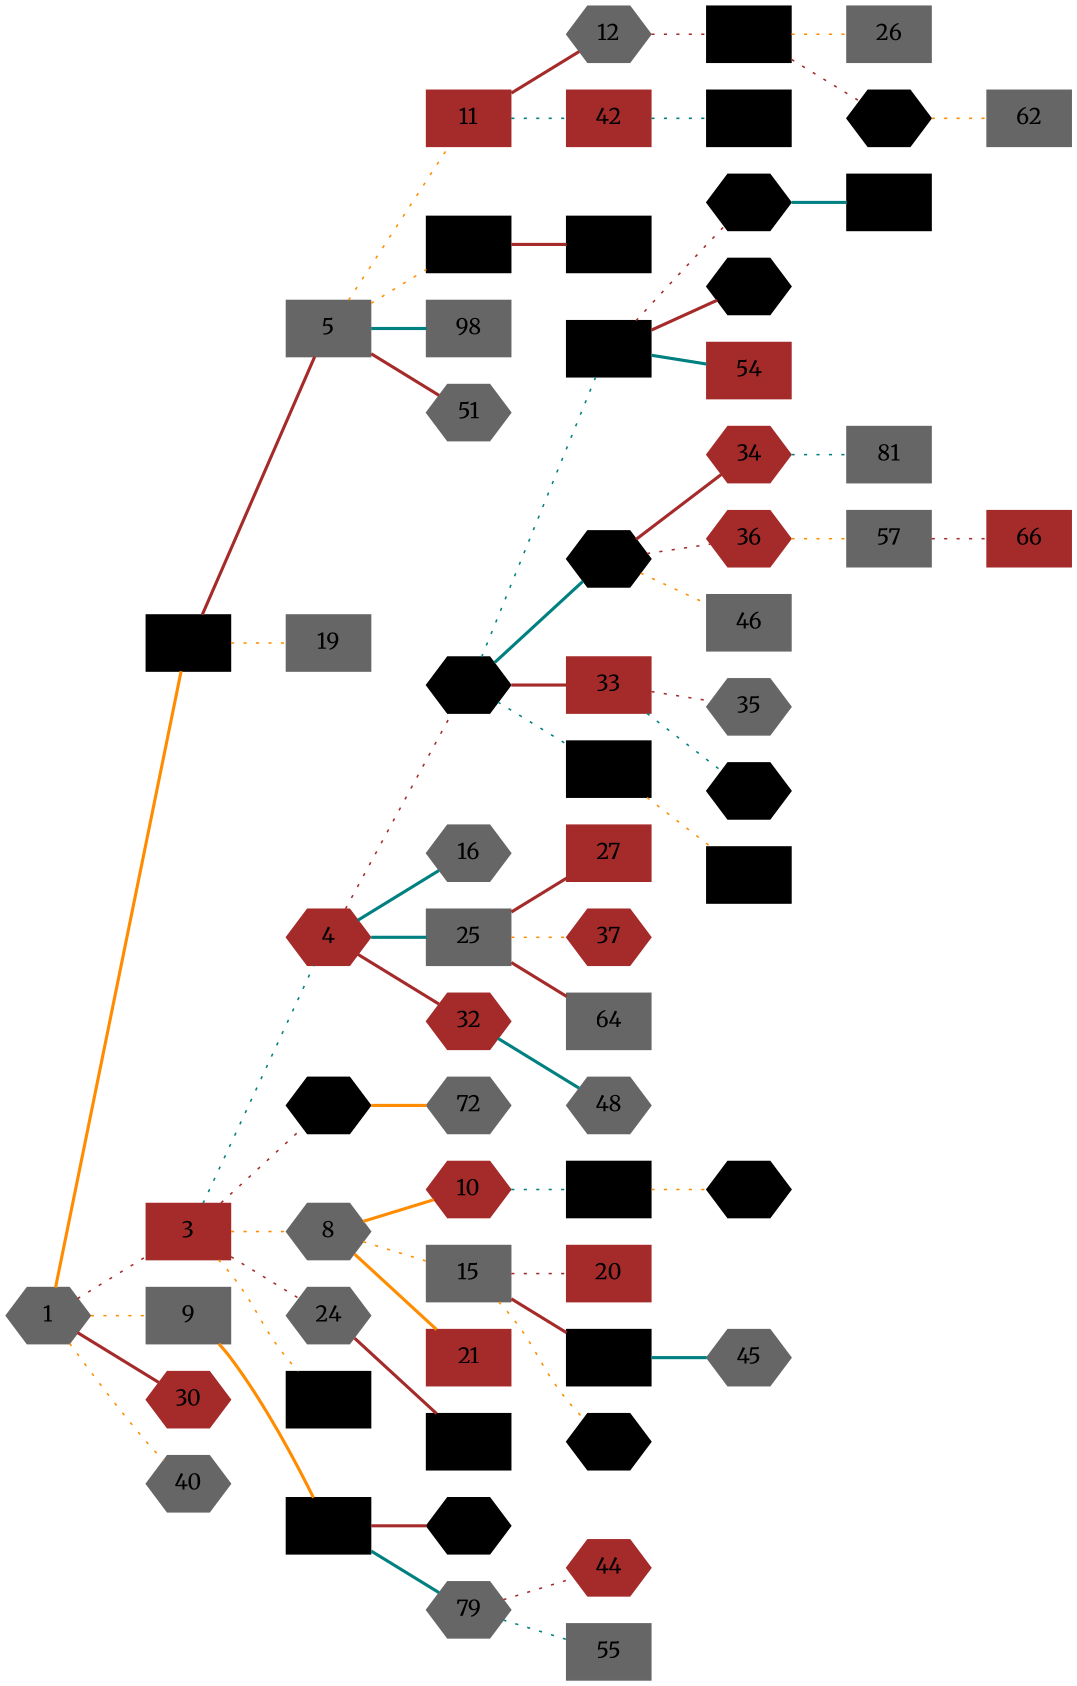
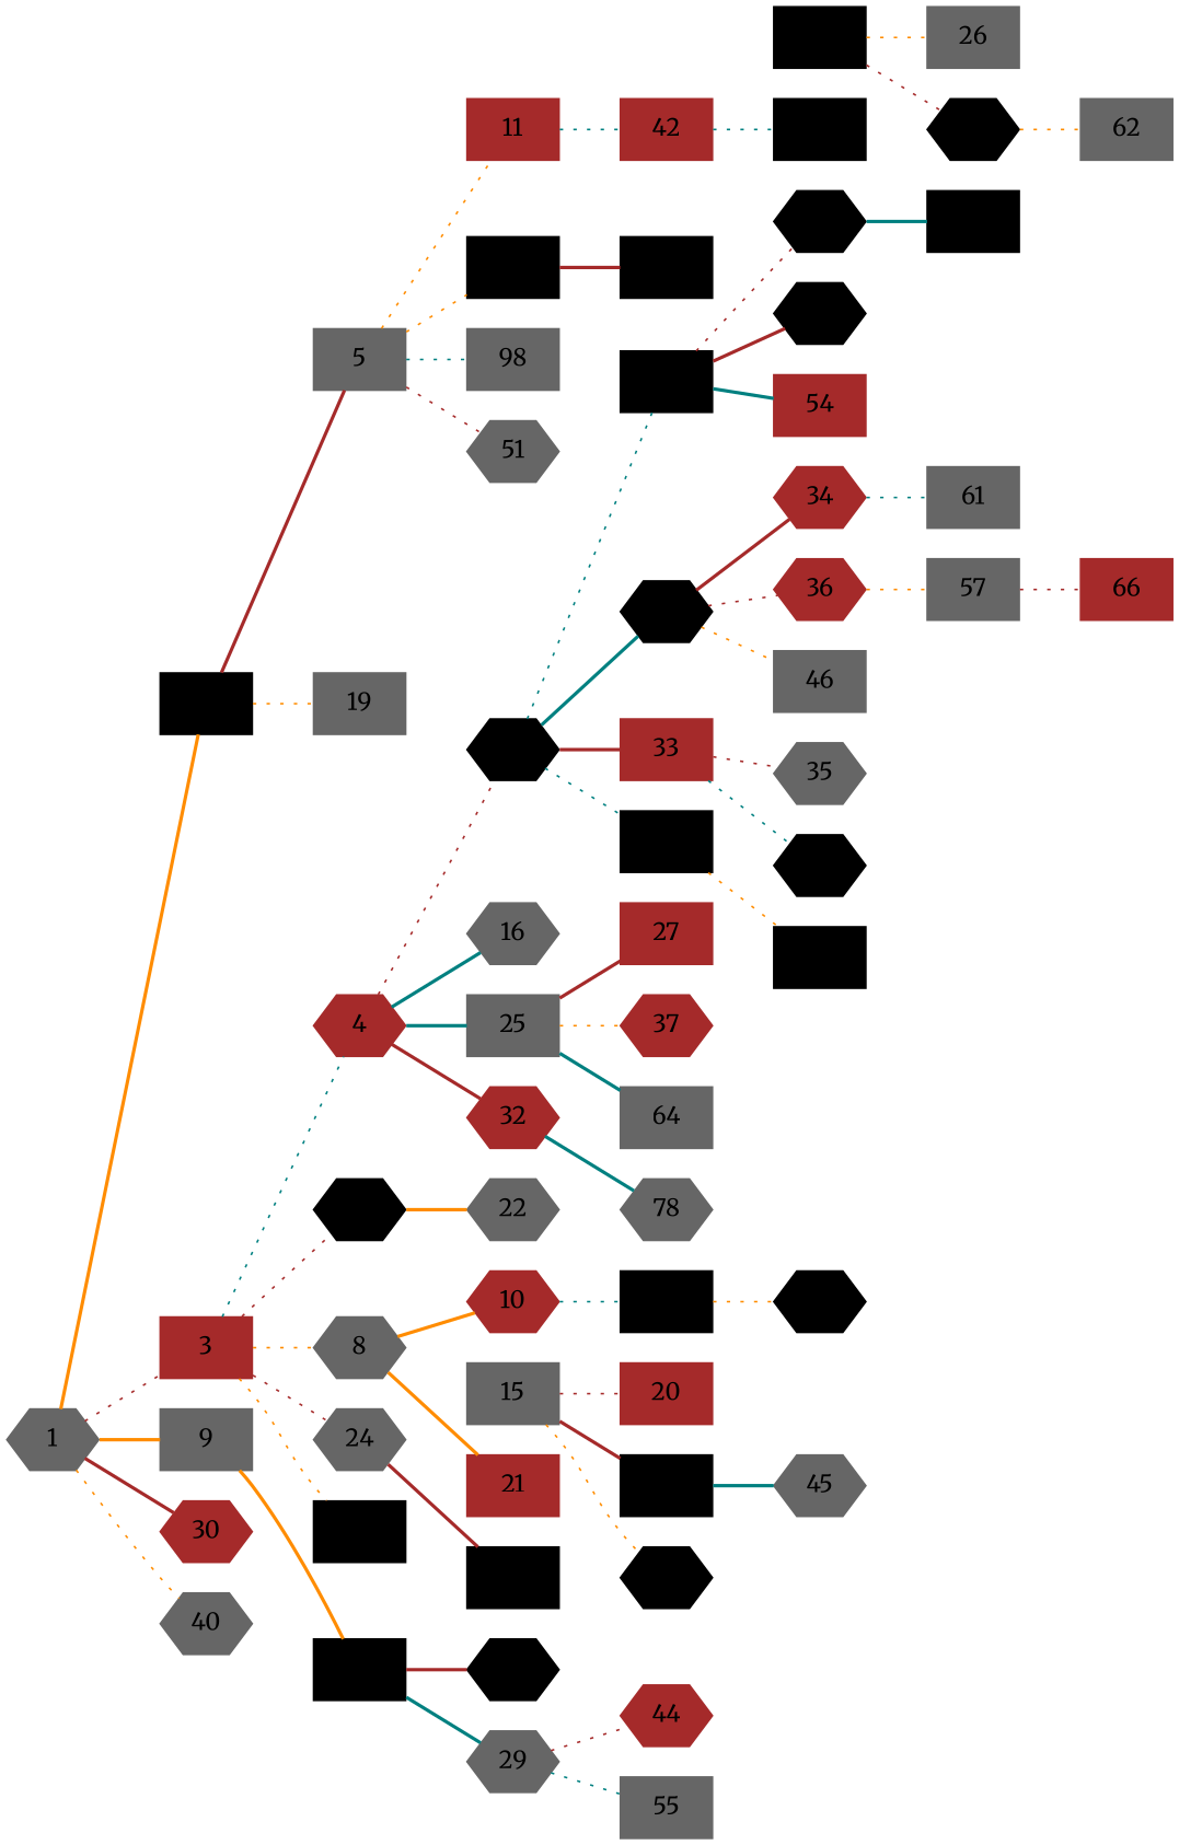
  graph {
    fontname=Merriweather
    rankdir=LR
    node [color=gray40 fontname=Merriweather shape=box style=filled]
    edge [color=brown fontname=Merriweather style=dotted]
    1 [shape=hexagon]
    2 [color=black]
    3 [color=brown]
    9
    30 [color=brown shape=hexagon]
    40 [shape=hexagon]
    5
    19
    4 [color=brown shape=hexagon]
    6 [color=black shape=hexagon]
    8 [shape=hexagon]
    24 [shape=hexagon]
    53 [color=black]
    17 [color=black]
    11 [color=brown]
    31 [color=black]
    n17 [label=98]
    51 [shape=hexagon]
    7 [color=black shape=hexagon]
    16 [shape=hexagon]
    25
    32 [color=brown shape=hexagon]
-   22 [shape=hexagon label=72]
+   22 [shape=hexagon]
    10 [color=brown shape=hexagon]
    15
    21 [color=brown]
    47 [color=black]
    23 [color=black]
    28 [color=black shape=hexagon]
    33 [color=brown]
    43 [color=black]
    27 [color=brown]
    37 [color=brown shape=hexagon]
    64
-   48 [shape=hexagon]
-   12 [shape=hexagon]
+   48 [shape=hexagon label=78]
    42 [color=brown]
    49 [color=black]
    41 [color=black shape=hexagon]
    50 [color=black shape=hexagon]
    54 [color=brown]
    34 [color=brown shape=hexagon]
    36 [color=brown shape=hexagon]
    46
    35 [shape=hexagon]
    56 [color=black shape=hexagon]
    52 [color=black]
    13 [color=black]
    20 [color=brown]
    39 [color=black]
    63 [color=black shape=hexagon]
    18 [color=black shape=hexagon]
-   29 [shape=hexagon label=79]
+   29 [shape=hexagon]
    65 [color=black shape=hexagon]
    14 [color=black]
    58 [color=black]
    26
    59 [color=black shape=hexagon]
    62
    45 [shape=hexagon]
    44 [color=brown shape=hexagon]
    55
    60 [color=black]
-   61 [label=81]
+   61
    57
    66 [color=brown]
    1 -- 2 [color=darkorange style=bold]
    1 -- 3
-   1 -- 9 [color=darkorange]
+   1 -- 9 [color=darkorange style=bold]
    1 -- 30 [style=bold]
    1 -- 40 [color=darkorange]
    2 -- 5 [style=bold]
    2 -- 19 [color=darkorange]
    3 -- 4 [color=teal]
    3 -- 6
    3 -- 8 [color=darkorange]
    3 -- 24
    3 -- 53 [color=darkorange]
    9 -- 17 [color=darkorange style=bold]
    5 -- 11 [color=darkorange]
    5 -- 31 [color=darkorange]
-   5 -- n17 [color=teal style=bold]
-   5 -- 51 [style=bold]
+   5 -- n17 [color=teal]
+   5 -- 51
    4 -- 7
    4 -- 16 [color=teal style=bold]
    4 -- 25 [color=teal style=bold]
    4 -- 32 [style=bold]
    6 -- 22 [color=darkorange style=bold]
    8 -- 10 [color=darkorange style=bold]
-   8 -- 15 [color=darkorange]
    8 -- 21 [color=darkorange style=bold]
    24 -- 47 [style=bold]
    17 -- 18 [style=bold]
    17 -- 29 [color=teal style=bold]
-   11 -- 12 [style=bold]
    11 -- 42 [color=teal]
    31 -- 49 [style=bold]
    7 -- 23 [color=teal]
    7 -- 28 [color=teal style=bold]
    7 -- 33 [style=bold]
    7 -- 43 [color=teal]
    25 -- 27 [style=bold]
    25 -- 37 [color=darkorange]
-   25 -- 64 [style=bold]
+   25 -- 64 [color=teal style=bold]
    32 -- 48 [color=teal style=bold]
    10 -- 13 [color=teal]
    15 -- 20
    15 -- 39 [style=bold]
    15 -- 63 [color=darkorange]
    23 -- 41
    23 -- 50 [style=bold]
    23 -- 54 [color=teal style=bold]
    28 -- 34 [style=bold]
    28 -- 36
    28 -- 46 [color=darkorange]
    33 -- 35
    33 -- 56 [color=teal]
    43 -- 52 [color=darkorange]
-   12 -- 14
    42 -- 58 [color=teal]
    41 -- 60 [color=teal style=bold]
    34 -- 61 [color=teal]
    36 -- 57 [color=darkorange]
    13 -- 65 [color=darkorange]
    39 -- 45 [color=teal style=bold]
    29 -- 44
    29 -- 55 [color=teal]
    14 -- 26 [color=darkorange]
    14 -- 59
    59 -- 62 [color=darkorange]
    57 -- 66
  }
